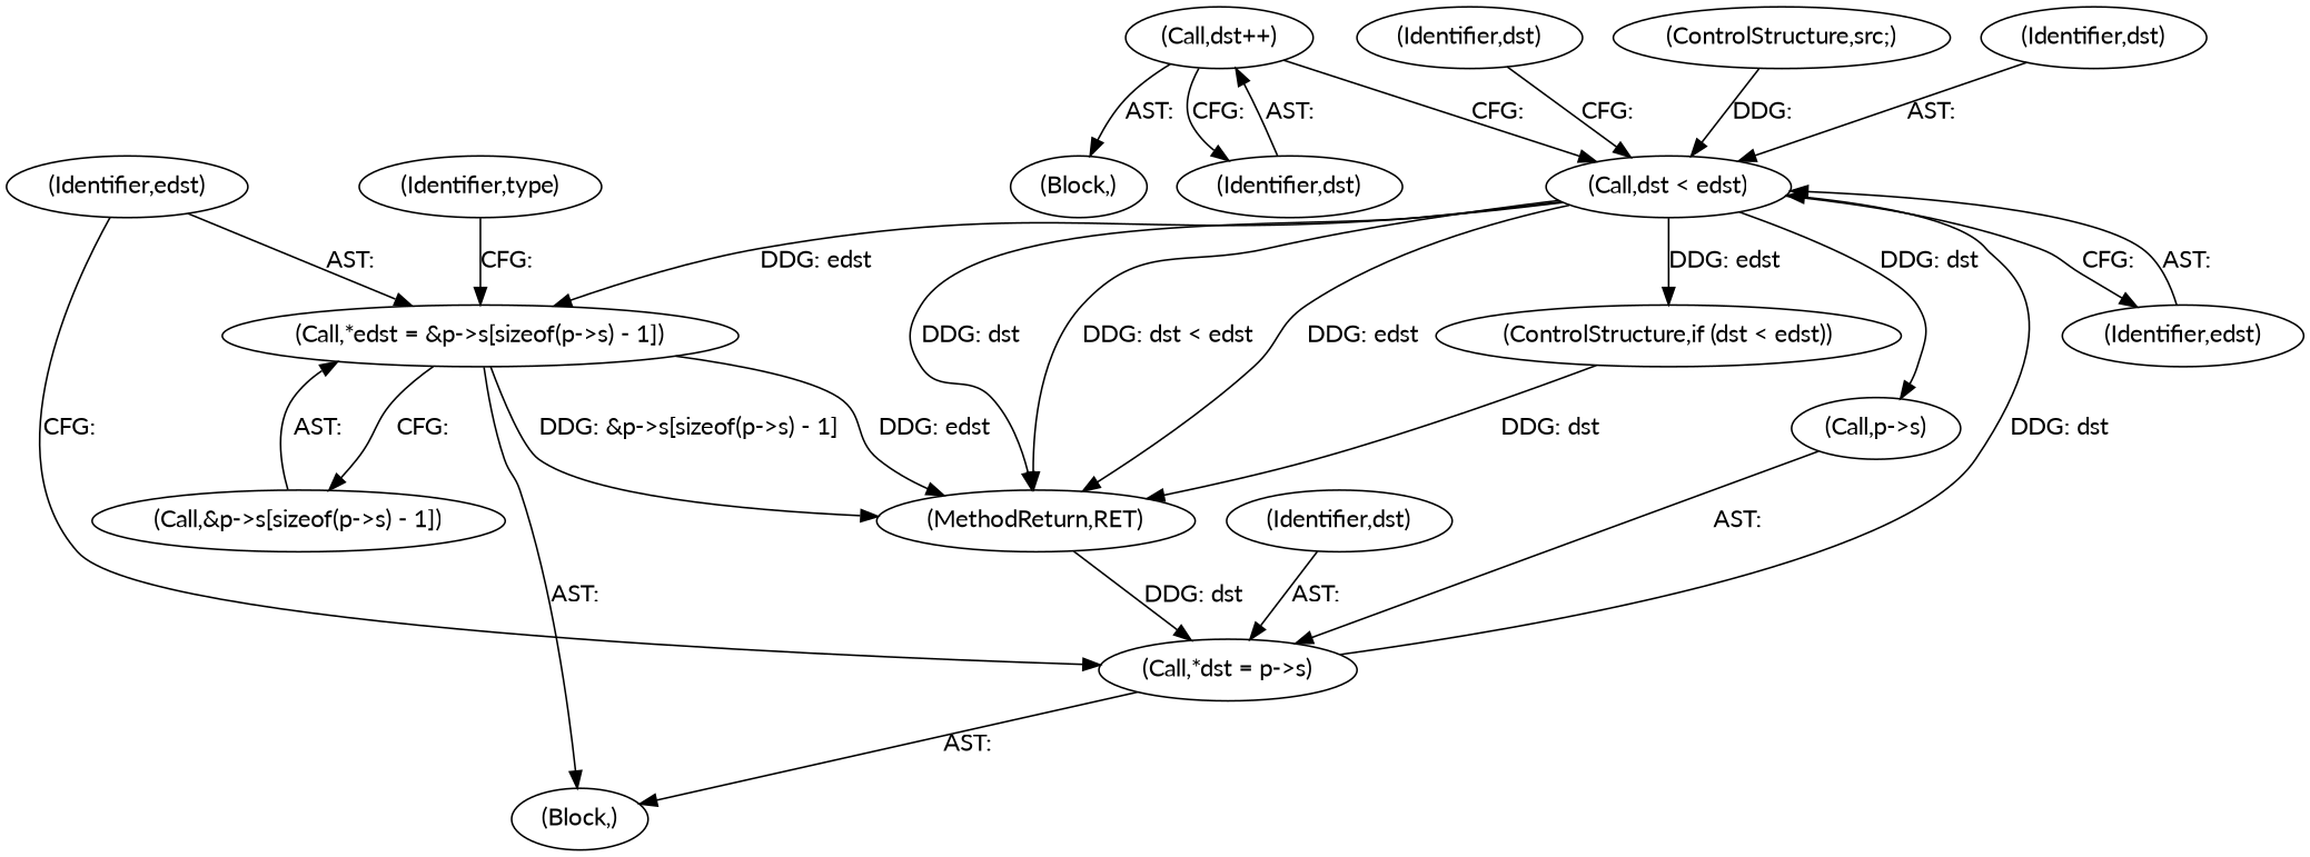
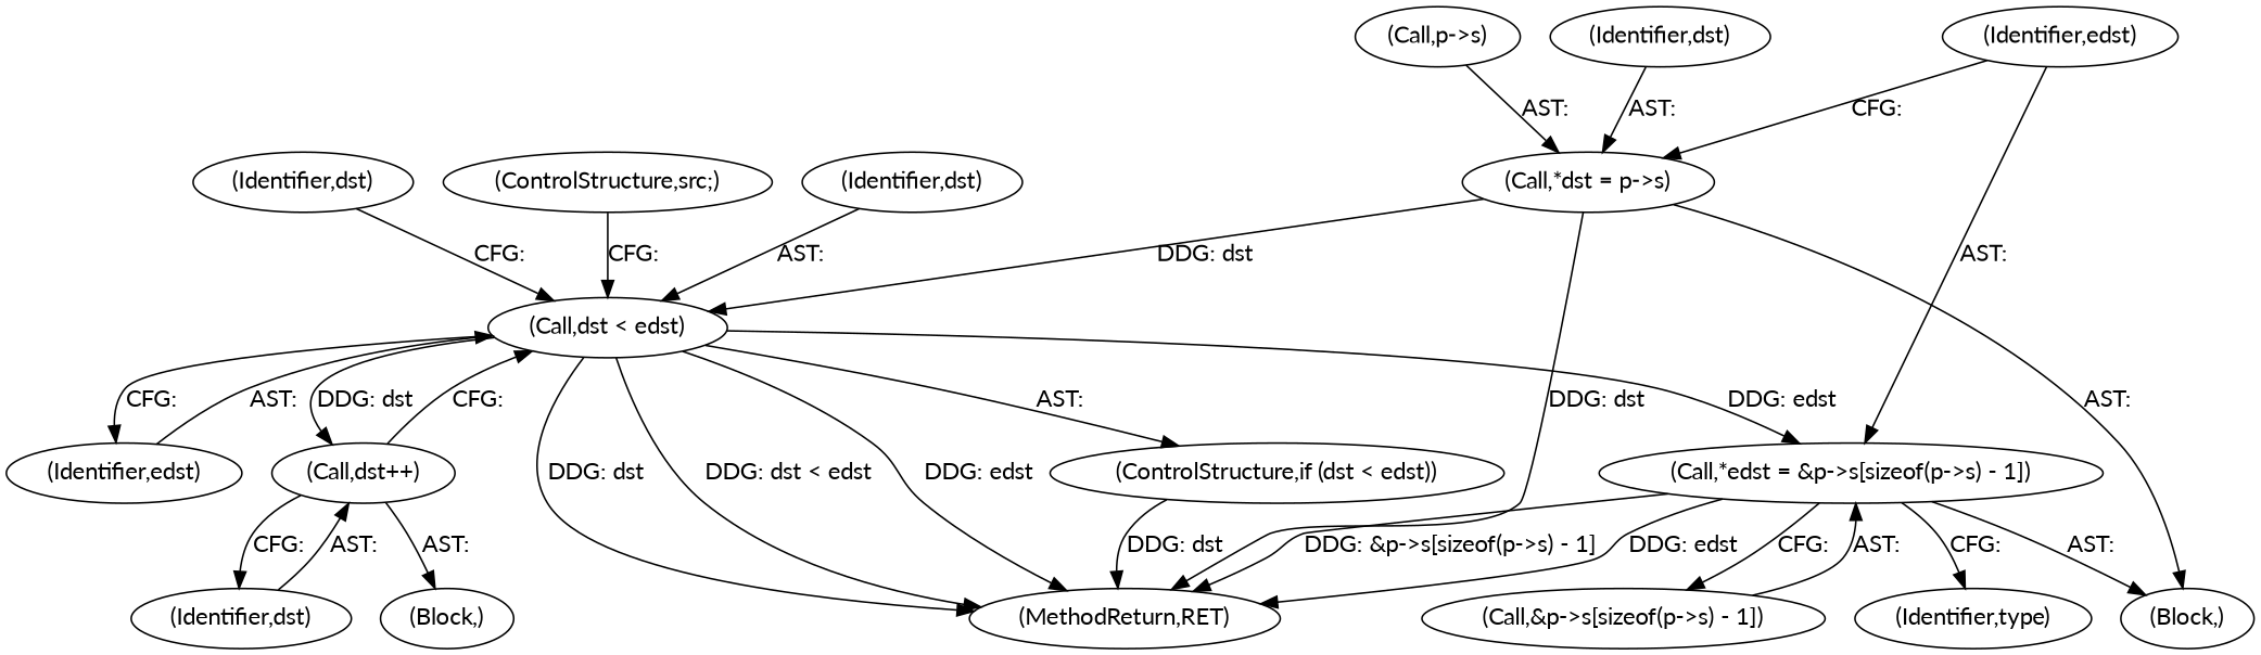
  digraph {
    fontname=Lato
    node [fontname=Lato]
    edge [fontname=Lato]
    n1 [label="(Call,dst < edst)"]
    n2 [label="(Call,dst++)"]
    n3 [label="(Identifier,edst)"]
    n4 [label="(MethodReturn,RET)"]
    n5 [label="(ControlStructure,if (dst < edst))"]
    n6 [label="(Call,*edst = &p->s[sizeof(p->s) - 1])"]
    n7 [label="(Block,)"]
    n8 [label="(Identifier,dst)"]
    n9 [label="(Call,*dst = p->s)"]
    n10 [label="(Block,)"]
    n11 [label="(Call,p->s)"]
    n12 [label="(Call,&p->s[sizeof(p->s) - 1])"]
    n13 [label="(Identifier,dst)"]
    n14 [label="(Identifier,dst)"]
    n15 [label="(Identifier,edst)"]
    n16 [label="(Identifier,type)"]
    n17 [label="(ControlStructure,src;)"]
    n18 [label="(Identifier,dst)"]
-   n1 -> n11 [label="DDG: dst"]
+   n1 -> n2 [label="DDG: dst"]
    n1 -> n3 [label="CFG: "]
    n1 -> n4 [label="DDG: dst"]
    n1 -> n4 [label="DDG: dst < edst"]
    n1 -> n4 [label="DDG: edst"]
-   n1 -> n5 [label="DDG: edst"]
+   n1 -> n5 [label="AST: "]
    n1 -> n6 [label="DDG: edst"]
    n2 -> n1 [label="CFG: "]
    n2 -> n7 [label="AST: "]
    n2 -> n8 [label="CFG: "]
    n3 -> n1 [label="AST: "]
    n5 -> n4 [label="DDG: dst"]
    n6 -> n4 [label="DDG: &p->s[sizeof(p->s) - 1]"]
    n6 -> n4 [label="DDG: edst"]
    n6 -> n10 [label="AST: "]
    n6 -> n12 [label="CFG: "]
    n8 -> n2 [label="AST: "]
    n9 -> n1 [label="DDG: dst"]
-   n4 -> n9 [label="DDG: dst"]
+   n9 -> n4 [label="DDG: dst"]
    n9 -> n10 [label="AST: "]
    n11 -> n9 [label="AST: "]
    n12 -> n6 [label="AST: "]
    n13 -> n9 [label="AST: "]
    n14 -> n1 [label="CFG: "]
    n15 -> n6 [label="AST: "]
    n15 -> n9 [label="CFG: "]
-   n16 -> n6 [label="CFG: "]
-   n17 -> n1 [label="DDG: "]
+   n6 -> n16 [label="CFG: "]
+   n17 -> n1 [label="CFG: "]
    n18 -> n1 [label="AST: "]
  }
